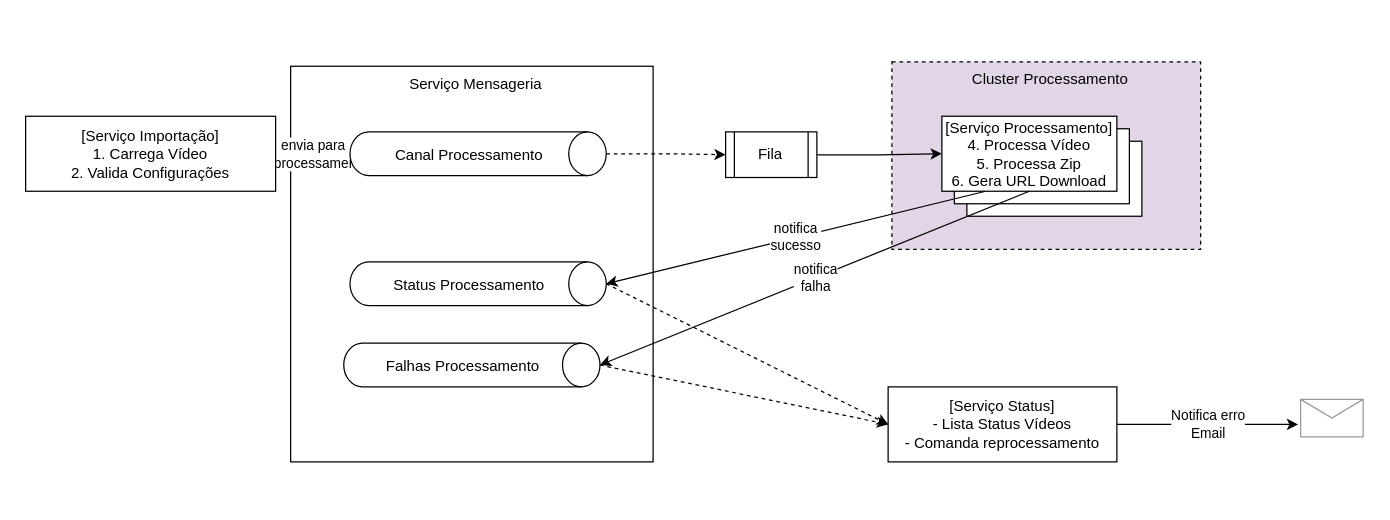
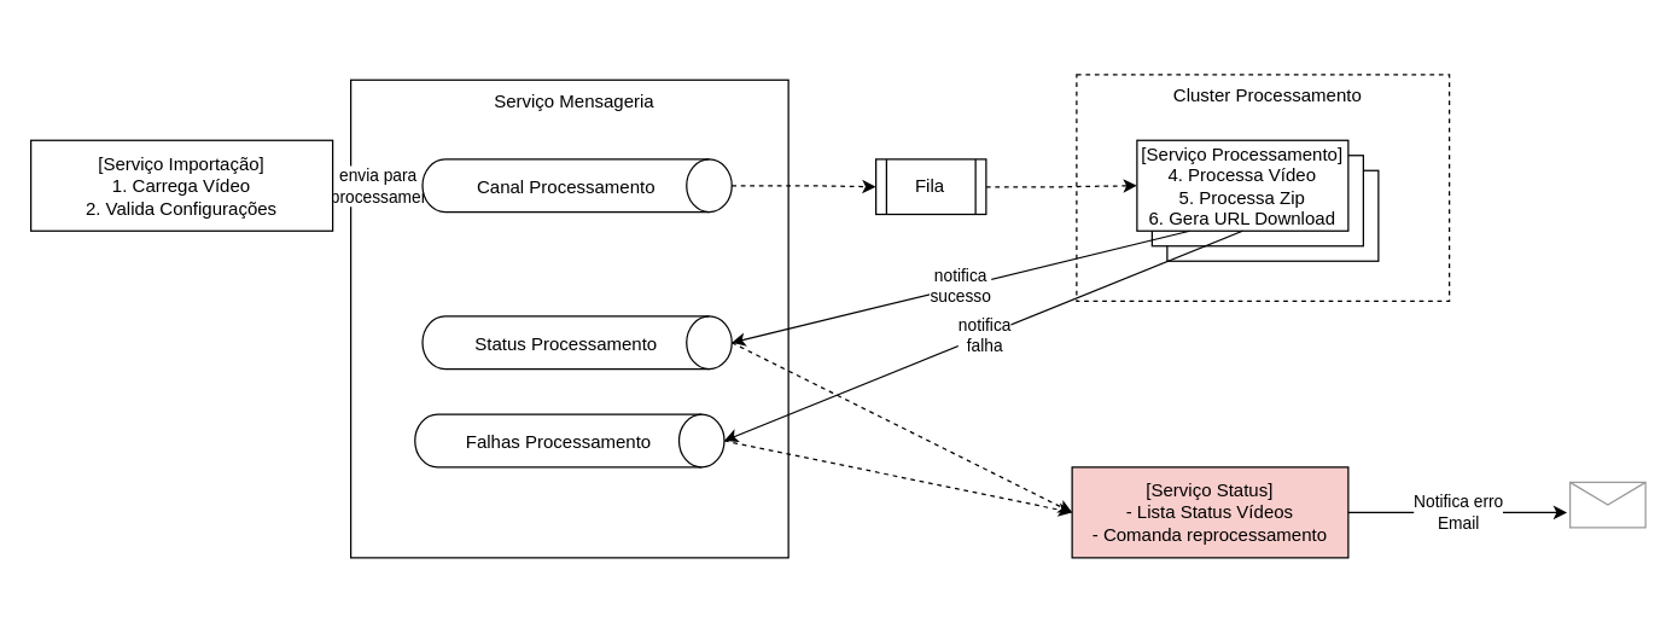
  <mxCell id="0" />
  <mxCell id="1" parent="0" />
- <mxCell id="2" value="&amp;nbsp; Cluster Processamento" style="rounded=0;whiteSpace=wrap;html=1;dashed=1;verticalAlign=top;align=center;fillColor=#e1d5e7;" parent="1" vertex="1"><mxGeometry x="713" y="49" width="247" height="150" as="geometry" /></mxCell>
+ <mxCell id="2" value="&amp;nbsp; Cluster Processamento" style="rounded=0;whiteSpace=wrap;html=1;dashed=1;verticalAlign=top;align=center;" parent="1" vertex="1"><mxGeometry x="713" y="49" width="247" height="150" as="geometry" /></mxCell>
  <mxCell id="3" value="&amp;nbsp; Serviço Mensageria" style="rounded=0;whiteSpace=wrap;html=1;verticalAlign=top;align=center;" parent="1" vertex="1"><mxGeometry x="232" y="52.5" width="290" height="316.5" as="geometry" /></mxCell>
  <mxCell id="4" value="envia para&lt;div&gt;3. processamento&lt;/div&gt;" style="edgeStyle=orthogonalEdgeStyle;rounded=0;orthogonalLoop=1;jettySize=auto;html=1;entryX=0.5;entryY=1;entryDx=0;entryDy=0;entryPerimeter=0;" parent="1" source="5" target="7" edge="1"><mxGeometry relative="1" as="geometry"><mxPoint x="170" y="122.5" as="sourcePoint" /></mxGeometry></mxCell>
  <mxCell id="5" value="[Serviço Importação]&lt;div&gt;1. Carrega Vídeo&lt;/div&gt;&lt;div&gt;2. Valida Configurações&lt;/div&gt;" style="rounded=0;whiteSpace=wrap;html=1;" parent="1" vertex="1"><mxGeometry x="20" y="92.5" width="200" height="60" as="geometry" /></mxCell>
  <mxCell id="6" value="" style="group" parent="1" vertex="1" connectable="0"><mxGeometry x="279.5" y="105" width="205" height="35" as="geometry" /></mxCell>
  <mxCell id="7" value="" style="shape=cylinder3;whiteSpace=wrap;html=1;boundedLbl=1;backgroundOutline=1;size=15;rotation=90;" parent="6" vertex="1"><mxGeometry x="85" y="-85" width="35" height="205" as="geometry" /></mxCell>
  <mxCell id="8" value="Canal Processamento" style="text;html=1;align=center;verticalAlign=middle;whiteSpace=wrap;rounded=0;" parent="6" vertex="1"><mxGeometry x="20.5" y="3.5" width="150" height="30" as="geometry" /></mxCell>
  <mxCell id="9" value="" style="group" parent="1" vertex="1" connectable="0"><mxGeometry x="279.5" y="209" width="205" height="35" as="geometry" /></mxCell>
  <mxCell id="10" value="" style="shape=cylinder3;whiteSpace=wrap;html=1;boundedLbl=1;backgroundOutline=1;size=15;rotation=90;" parent="9" vertex="1"><mxGeometry x="85" y="-85" width="35" height="205" as="geometry" /></mxCell>
  <mxCell id="11" value="Status Processamento" style="text;html=1;align=center;verticalAlign=middle;whiteSpace=wrap;rounded=0;" parent="9" vertex="1"><mxGeometry x="20.5" y="3.5" width="150" height="30" as="geometry" /></mxCell>
  <mxCell id="12" value="" style="group" parent="1" vertex="1" connectable="0"><mxGeometry x="274.5" y="274" width="205" height="35" as="geometry" /></mxCell>
  <mxCell id="13" value="" style="shape=cylinder3;whiteSpace=wrap;html=1;boundedLbl=1;backgroundOutline=1;size=15;rotation=90;" parent="12" vertex="1"><mxGeometry x="85" y="-85" width="35" height="205" as="geometry" /></mxCell>
  <mxCell id="14" value="Falhas Processamento" style="text;html=1;align=center;verticalAlign=middle;whiteSpace=wrap;rounded=0;" parent="12" vertex="1"><mxGeometry x="20.5" y="3.5" width="150" height="30" as="geometry" /></mxCell>
- <mxCell id="15" style="edgeStyle=orthogonalEdgeStyle;rounded=0;orthogonalLoop=1;jettySize=auto;html=1;entryX=0;entryY=0.5;entryDx=0;entryDy=0;dashed=0;" parent="1" source="23" target="19" edge="1"><mxGeometry relative="1" as="geometry" /></mxCell>
- <mxCell id="16" value="[Serviço Status]&lt;div&gt;- Lista Status Vídeos&lt;/div&gt;&lt;div&gt;- Comanda reprocessamento&lt;/div&gt;" style="rounded=0;whiteSpace=wrap;html=1;" parent="1" vertex="1"><mxGeometry x="710" y="309" width="183" height="60" as="geometry" /></mxCell>
+ <mxCell id="15" style="edgeStyle=orthogonalEdgeStyle;rounded=0;orthogonalLoop=1;jettySize=auto;html=1;entryX=0;entryY=0.5;entryDx=0;entryDy=0;dashed=1;" parent="1" source="23" target="19" edge="1"><mxGeometry relative="1" as="geometry" /></mxCell>
+ <mxCell id="16" value="[Serviço Status]&lt;div&gt;- Lista Status Vídeos&lt;/div&gt;&lt;div&gt;- Comanda reprocessamento&lt;/div&gt;" style="rounded=0;whiteSpace=wrap;html=1;fillColor=#f8cecc;" parent="1" vertex="1"><mxGeometry x="710" y="309" width="183" height="60" as="geometry" /></mxCell>
  <mxCell id="17" value="" style="rounded=0;whiteSpace=wrap;html=1;" parent="1" vertex="1"><mxGeometry x="773" y="112.5" width="140" height="60" as="geometry" /></mxCell>
  <mxCell id="18" value="" style="rounded=0;whiteSpace=wrap;html=1;" parent="1" vertex="1"><mxGeometry x="763" y="102.5" width="140" height="60" as="geometry" /></mxCell>
  <mxCell id="19" value="[Serviço Processamento]&lt;div&gt;4. Processa Vídeo&lt;/div&gt;&lt;div&gt;5. Processa Zip&lt;/div&gt;&lt;div&gt;6. Gera URL Download&lt;/div&gt;" style="rounded=0;whiteSpace=wrap;html=1;" parent="1" vertex="1"><mxGeometry x="753" y="92.5" width="140" height="60" as="geometry" /></mxCell>
  <mxCell id="20" value="notifica&lt;div&gt;sucesso&lt;/div&gt;" style="rounded=0;orthogonalLoop=1;jettySize=auto;html=1;exitX=0.25;exitY=1;exitDx=0;exitDy=0;entryX=0.5;entryY=0;entryDx=0;entryDy=0;entryPerimeter=0;" parent="1" source="19" target="10" edge="1"><mxGeometry relative="1" as="geometry" /></mxCell>
  <mxCell id="21" value="notifica&lt;div&gt;falha&lt;/div&gt;" style="rounded=0;orthogonalLoop=1;jettySize=auto;html=1;entryX=0.5;entryY=0;entryDx=0;entryDy=0;entryPerimeter=0;exitX=0.5;exitY=1;exitDx=0;exitDy=0;" parent="1" source="19" target="13" edge="1"><mxGeometry relative="1" as="geometry" /></mxCell>
  <mxCell id="22" value="" style="edgeStyle=orthogonalEdgeStyle;rounded=0;orthogonalLoop=1;jettySize=auto;html=1;entryX=0;entryY=0.5;entryDx=0;entryDy=0;dashed=1;" parent="1" source="7" target="23" edge="1"><mxGeometry relative="1" as="geometry"><mxPoint x="485" y="123" as="sourcePoint" /><mxPoint x="753" y="123" as="targetPoint" /></mxGeometry></mxCell>
  <mxCell id="23" value="Fila" style="shape=process;whiteSpace=wrap;html=1;backgroundOutline=1;" parent="1" vertex="1"><mxGeometry x="580" y="105" width="73" height="36.5" as="geometry" /></mxCell>
  <mxCell id="24" style="rounded=0;orthogonalLoop=1;jettySize=auto;html=1;exitX=0.5;exitY=0;exitDx=0;exitDy=0;exitPerimeter=0;entryX=0;entryY=0.5;entryDx=0;entryDy=0;dashed=1;" parent="1" source="10" target="16" edge="1"><mxGeometry relative="1" as="geometry" /></mxCell>
  <mxCell id="25" value="" style="verticalLabelPosition=bottom;shadow=0;dashed=0;align=center;html=1;verticalAlign=top;strokeWidth=1;shape=mxgraph.mockup.misc.mail2;strokeColor=#999999;" parent="1" vertex="1"><mxGeometry x="1040" y="319" width="50" height="30" as="geometry" /></mxCell>
  <mxCell id="26" value="Notifica erro&lt;div&gt;Email&lt;/div&gt;" style="edgeStyle=orthogonalEdgeStyle;rounded=0;orthogonalLoop=1;jettySize=auto;html=1;entryX=-0.04;entryY=0.667;entryDx=0;entryDy=0;entryPerimeter=0;" parent="1" source="16" target="25" edge="1"><mxGeometry relative="1" as="geometry" /></mxCell>
  <mxCell id="27" style="rounded=0;orthogonalLoop=1;jettySize=auto;html=1;exitX=0.5;exitY=0;exitDx=0;exitDy=0;exitPerimeter=0;dashed=1;" parent="1" source="13" edge="1"><mxGeometry relative="1" as="geometry"><mxPoint x="495" y="237" as="sourcePoint" /><mxPoint x="710" y="339" as="targetPoint" /></mxGeometry></mxCell>
